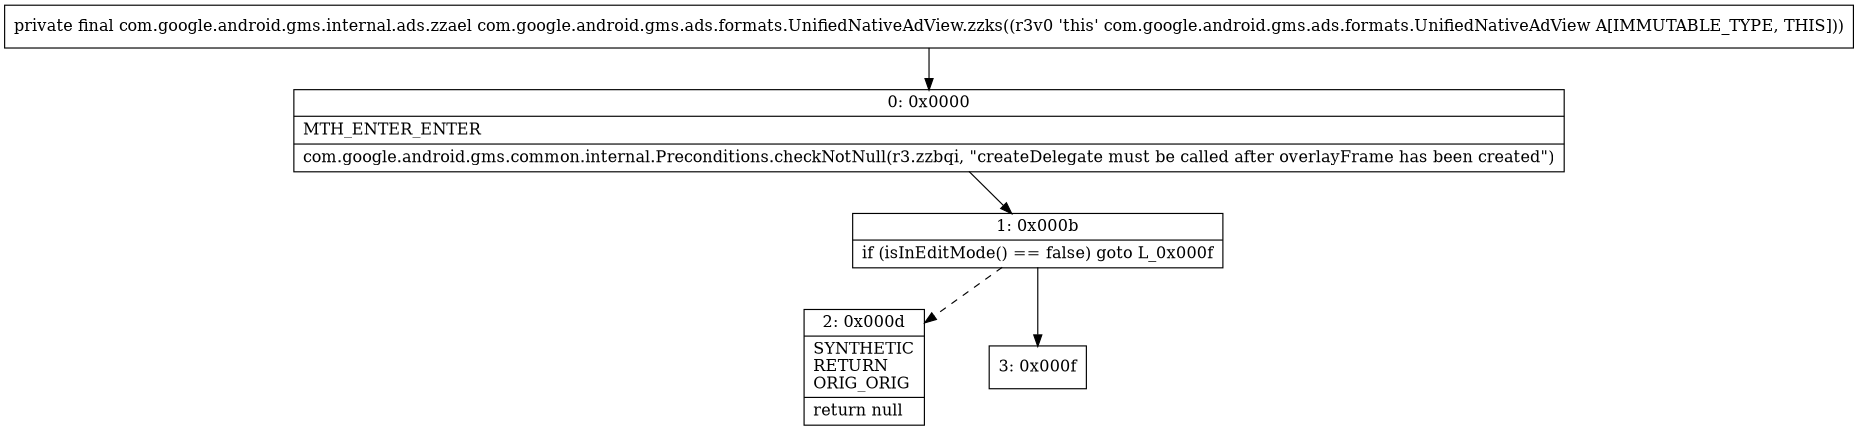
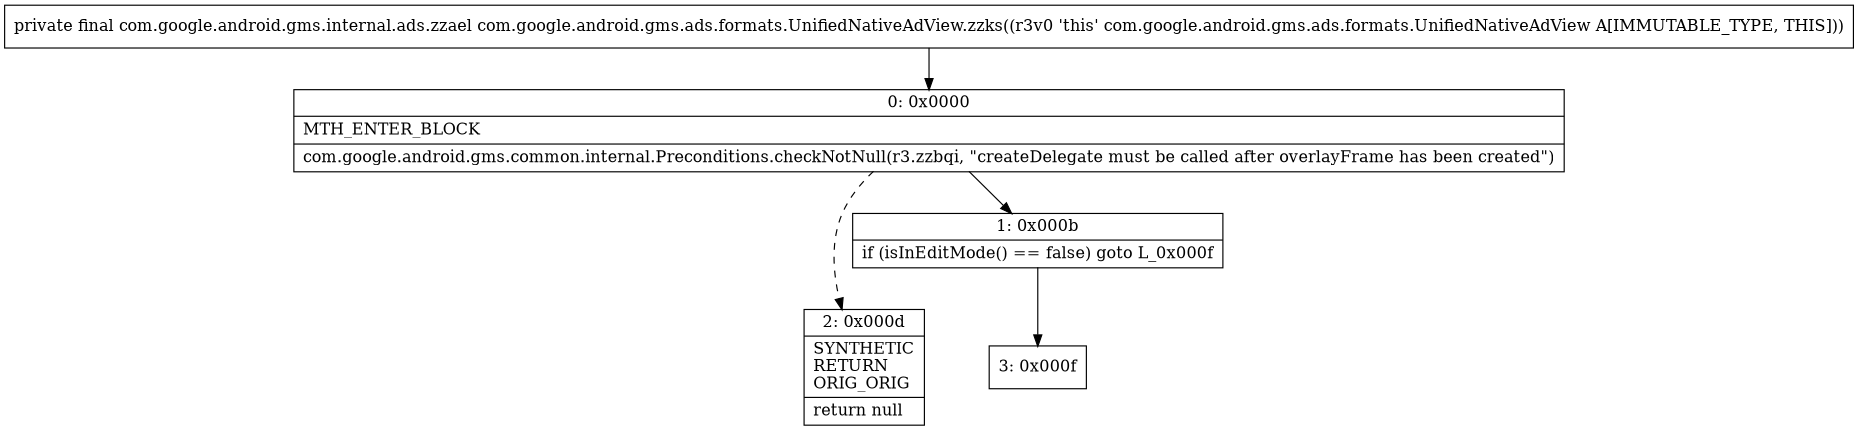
  digraph {
    node [shape=record]
-   n1 [label="{0\:\ 0x0000|MTH_ENTER_ENTER\l|com.google.android.gms.common.internal.Preconditions.checkNotNull(r3.zzbqi, \"createDelegate must be called after overlayFrame has been created\")\l}"]
+   n1 [label="{0\:\ 0x0000|MTH_ENTER_BLOCK\l|com.google.android.gms.common.internal.Preconditions.checkNotNull(r3.zzbqi, \"createDelegate must be called after overlayFrame has been created\")\l}"]
    n2 [label="{1\:\ 0x000b|if (isInEditMode() == false) goto L_0x000f\l}"]
    n3 [label="{2\:\ 0x000d|SYNTHETIC\lRETURN\lORIG_ORIG\l|return null\l}"]
    n4 [label="{3\:\ 0x000f}"]
    n5 [label="{private final com.google.android.gms.internal.ads.zzael com.google.android.gms.ads.formats.UnifiedNativeAdView.zzks((r3v0 'this' com.google.android.gms.ads.formats.UnifiedNativeAdView A[IMMUTABLE_TYPE, THIS])) }"]
    n1 -> n2
-   n2 -> n3 [style=dashed]
+   n1 -> n3 [style=dashed]
    n2 -> n4
    n5 -> n1
  }
